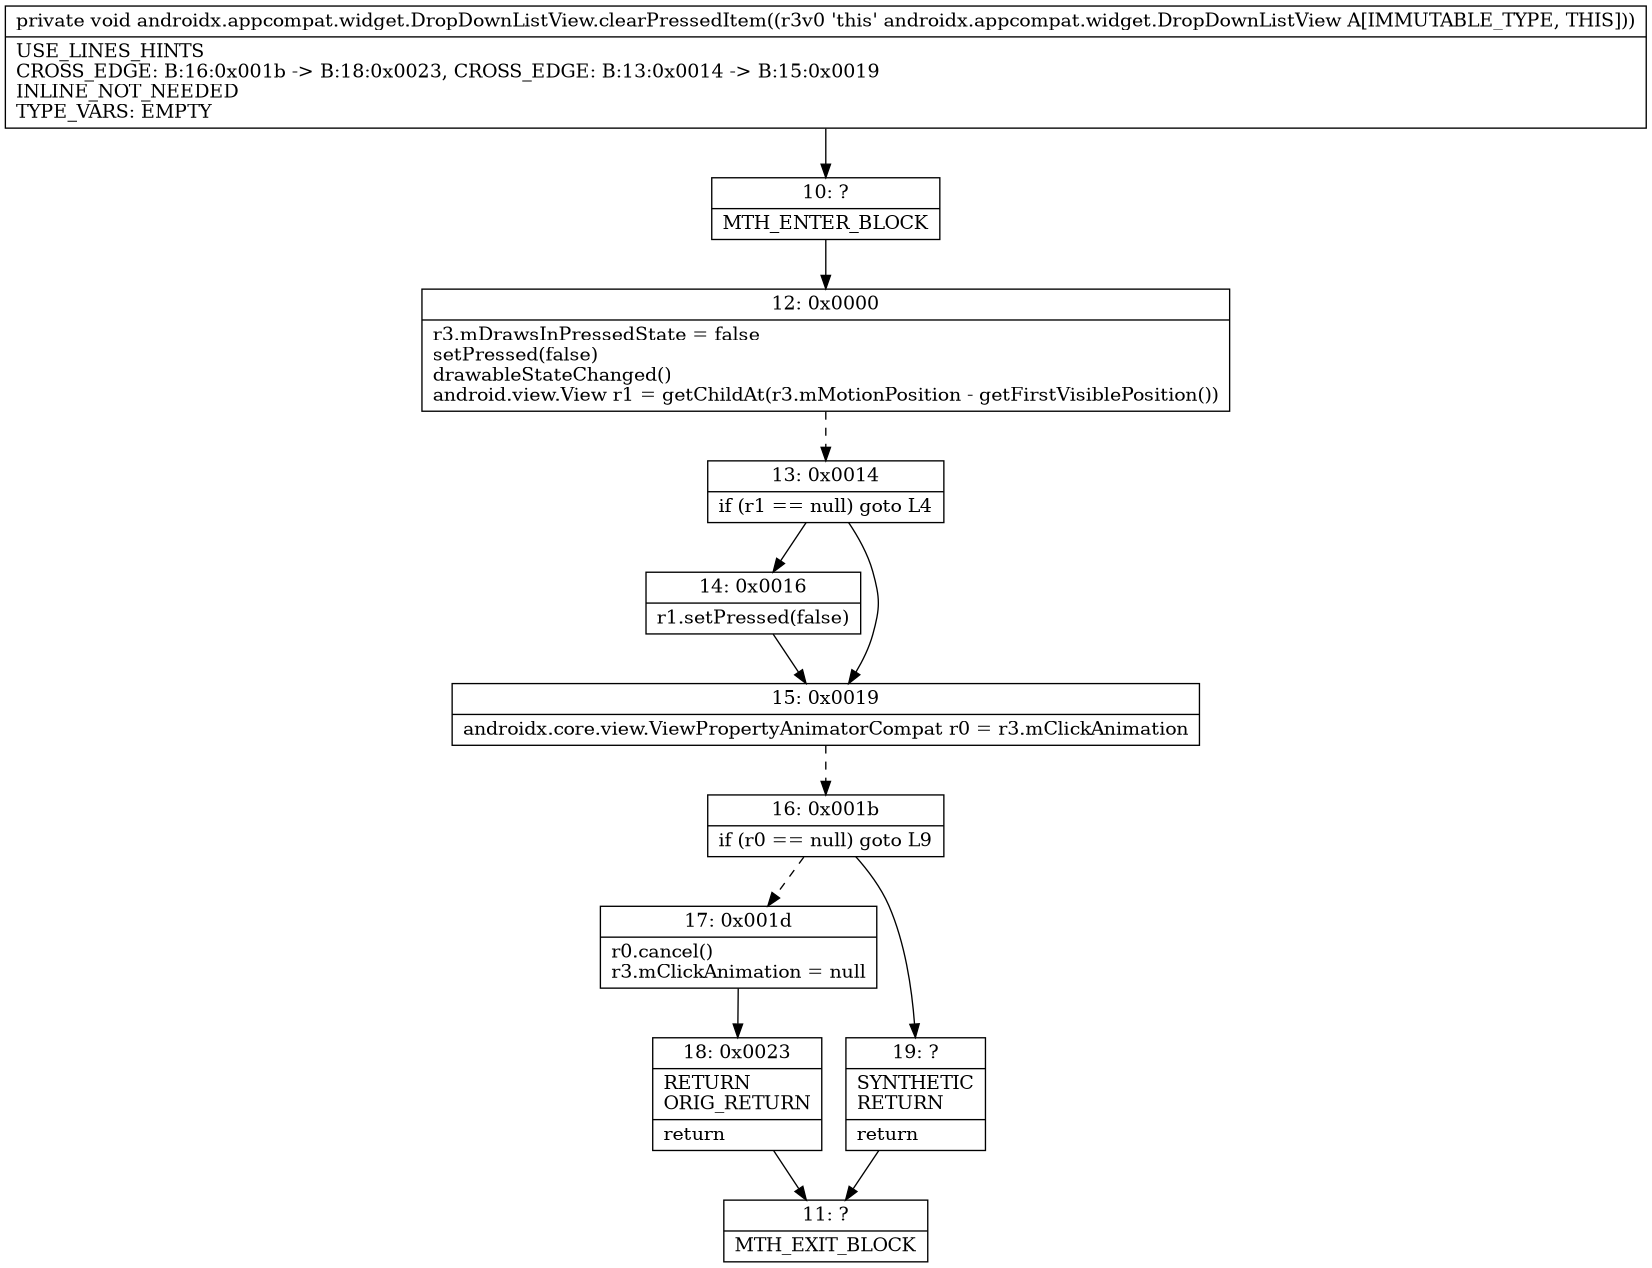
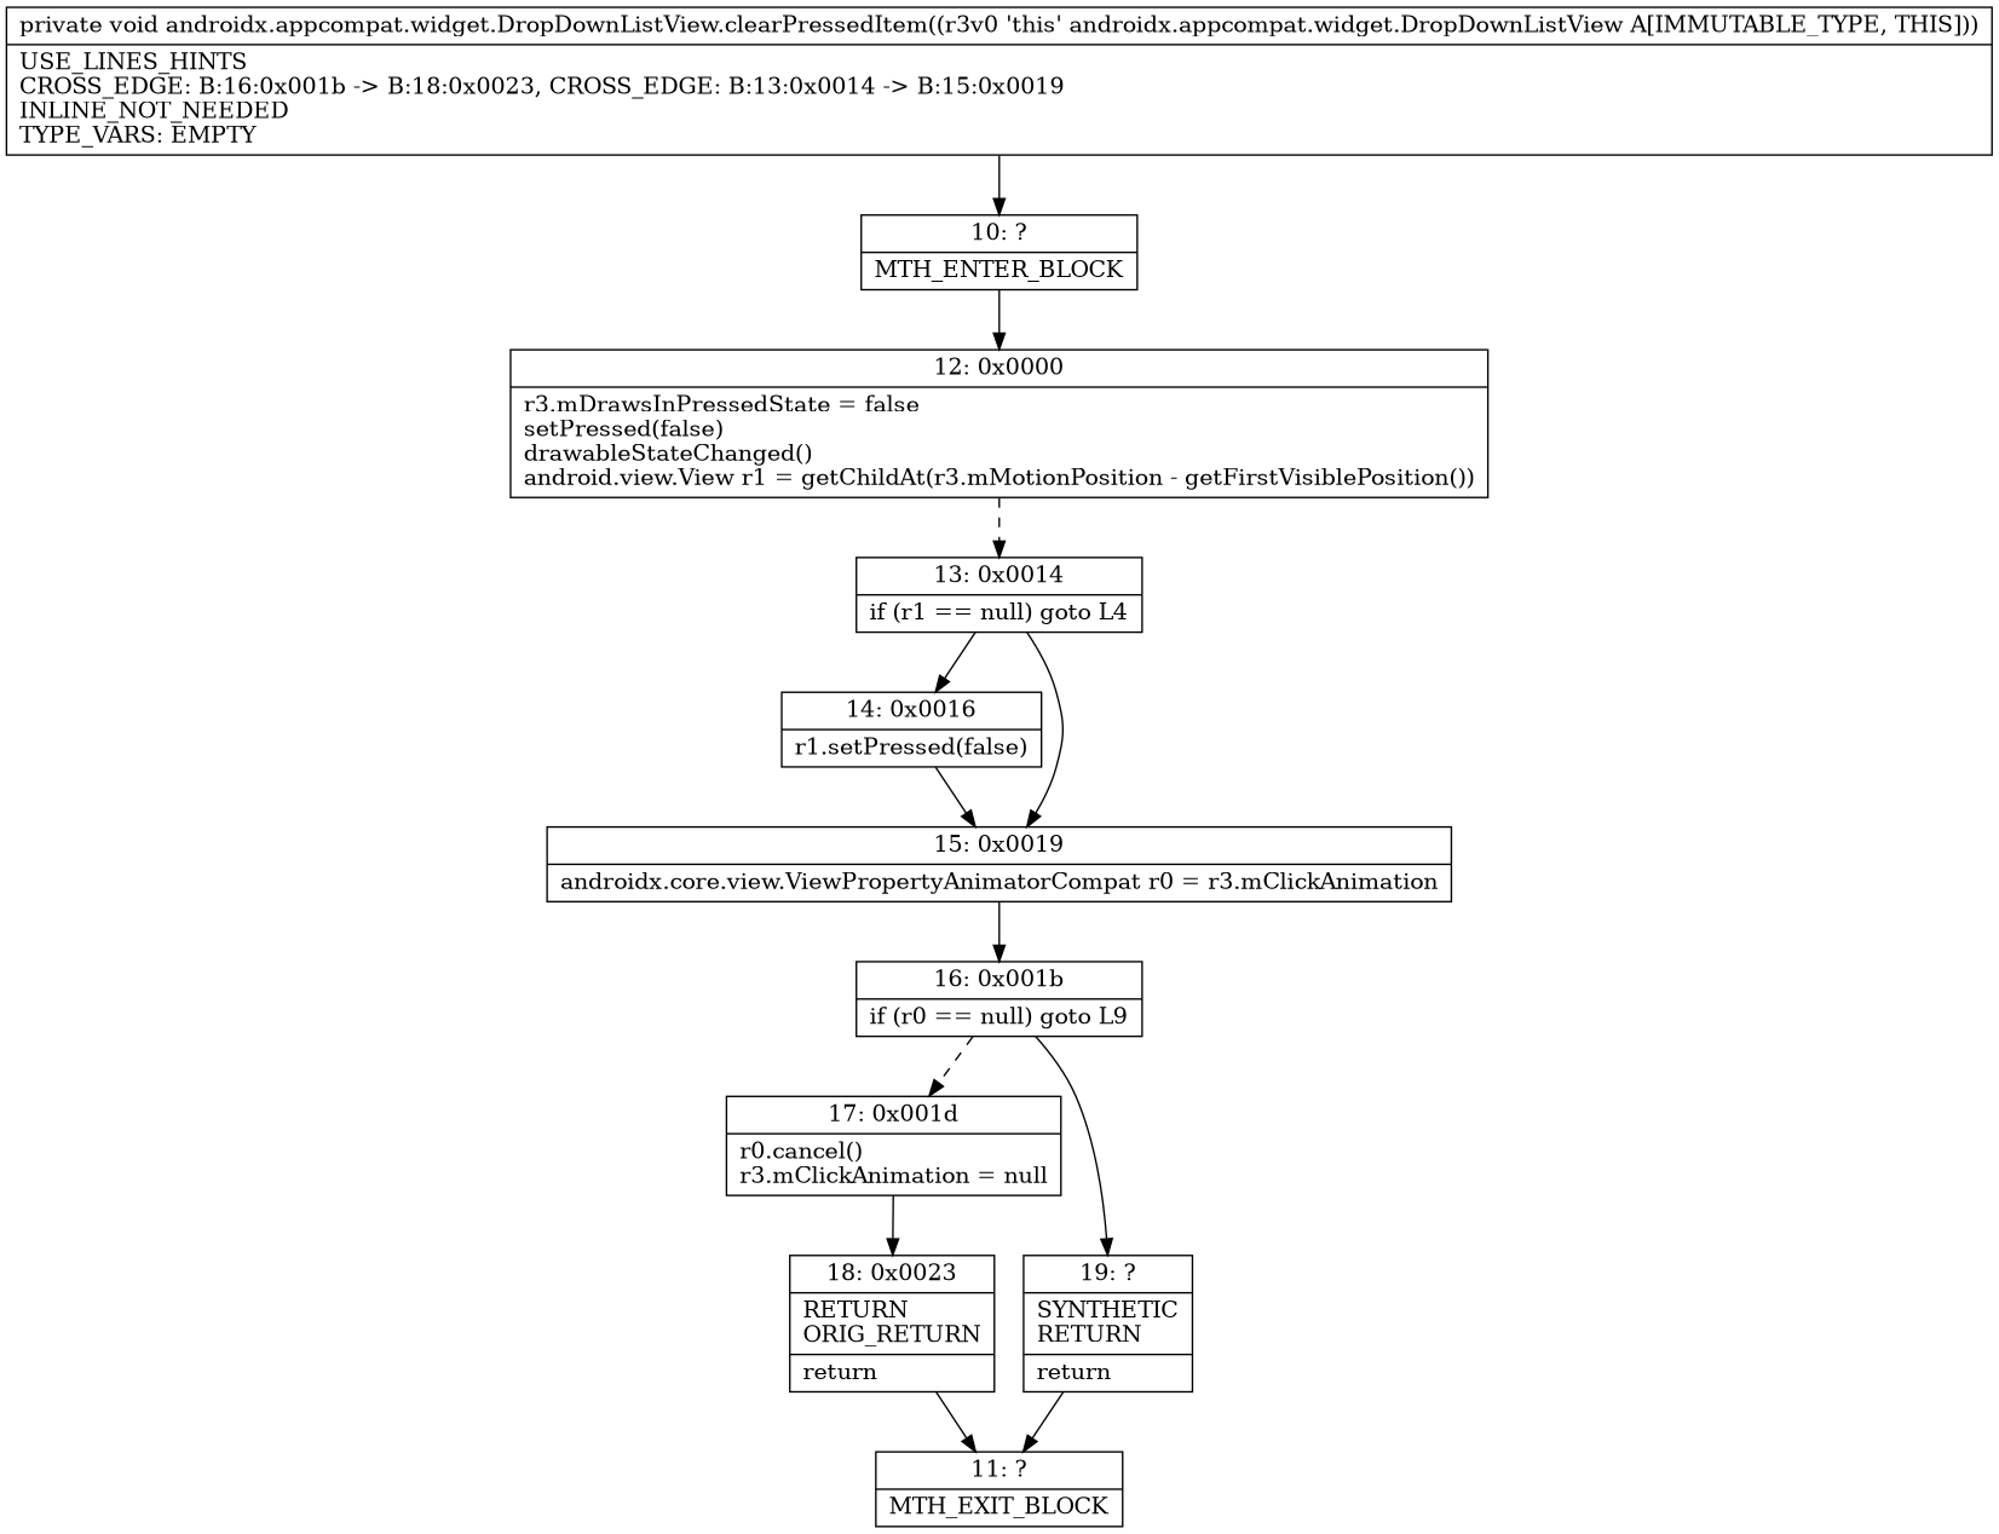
  digraph {
    node [shape=record]
    n1 [label="{10\:\ ?|MTH_ENTER_BLOCK\l}"]
    n2 [label="{12\:\ 0x0000|r3.mDrawsInPressedState = false\lsetPressed(false)\ldrawableStateChanged()\landroid.view.View r1 = getChildAt(r3.mMotionPosition \- getFirstVisiblePosition())\l}"]
    n3 [label="{13\:\ 0x0014|if (r1 == null) goto L4\l}"]
    n4 [label="{14\:\ 0x0016|r1.setPressed(false)\l}"]
    n5 [label="{15\:\ 0x0019|androidx.core.view.ViewPropertyAnimatorCompat r0 = r3.mClickAnimation\l}"]
    n6 [label="{16\:\ 0x001b|if (r0 == null) goto L9\l}"]
    n7 [label="{17\:\ 0x001d|r0.cancel()\lr3.mClickAnimation = null\l}"]
    n8 [label="{19\:\ ?|SYNTHETIC\lRETURN\l|return\l}"]
    n9 [label="{18\:\ 0x0023|RETURN\lORIG_RETURN\l|return\l}"]
    n10 [label="{11\:\ ?|MTH_EXIT_BLOCK\l}"]
    n11 [label="{private void androidx.appcompat.widget.DropDownListView.clearPressedItem((r3v0 'this' androidx.appcompat.widget.DropDownListView A[IMMUTABLE_TYPE, THIS]))  | USE_LINES_HINTS\lCROSS_EDGE: B:16:0x001b \-\> B:18:0x0023, CROSS_EDGE: B:13:0x0014 \-\> B:15:0x0019\lINLINE_NOT_NEEDED\lTYPE_VARS: EMPTY\l}"]
    n1 -> n2
    n2 -> n3 [style=dashed]
    n3 -> n4 [style=solid]
    n3 -> n5
    n4 -> n5
-   n5 -> n6 [style=dashed]
+   n5 -> n6
    n6 -> n7 [style=dashed]
    n6 -> n8
    n7 -> n9
    n8 -> n10
    n9 -> n10
    n11 -> n1
  }
